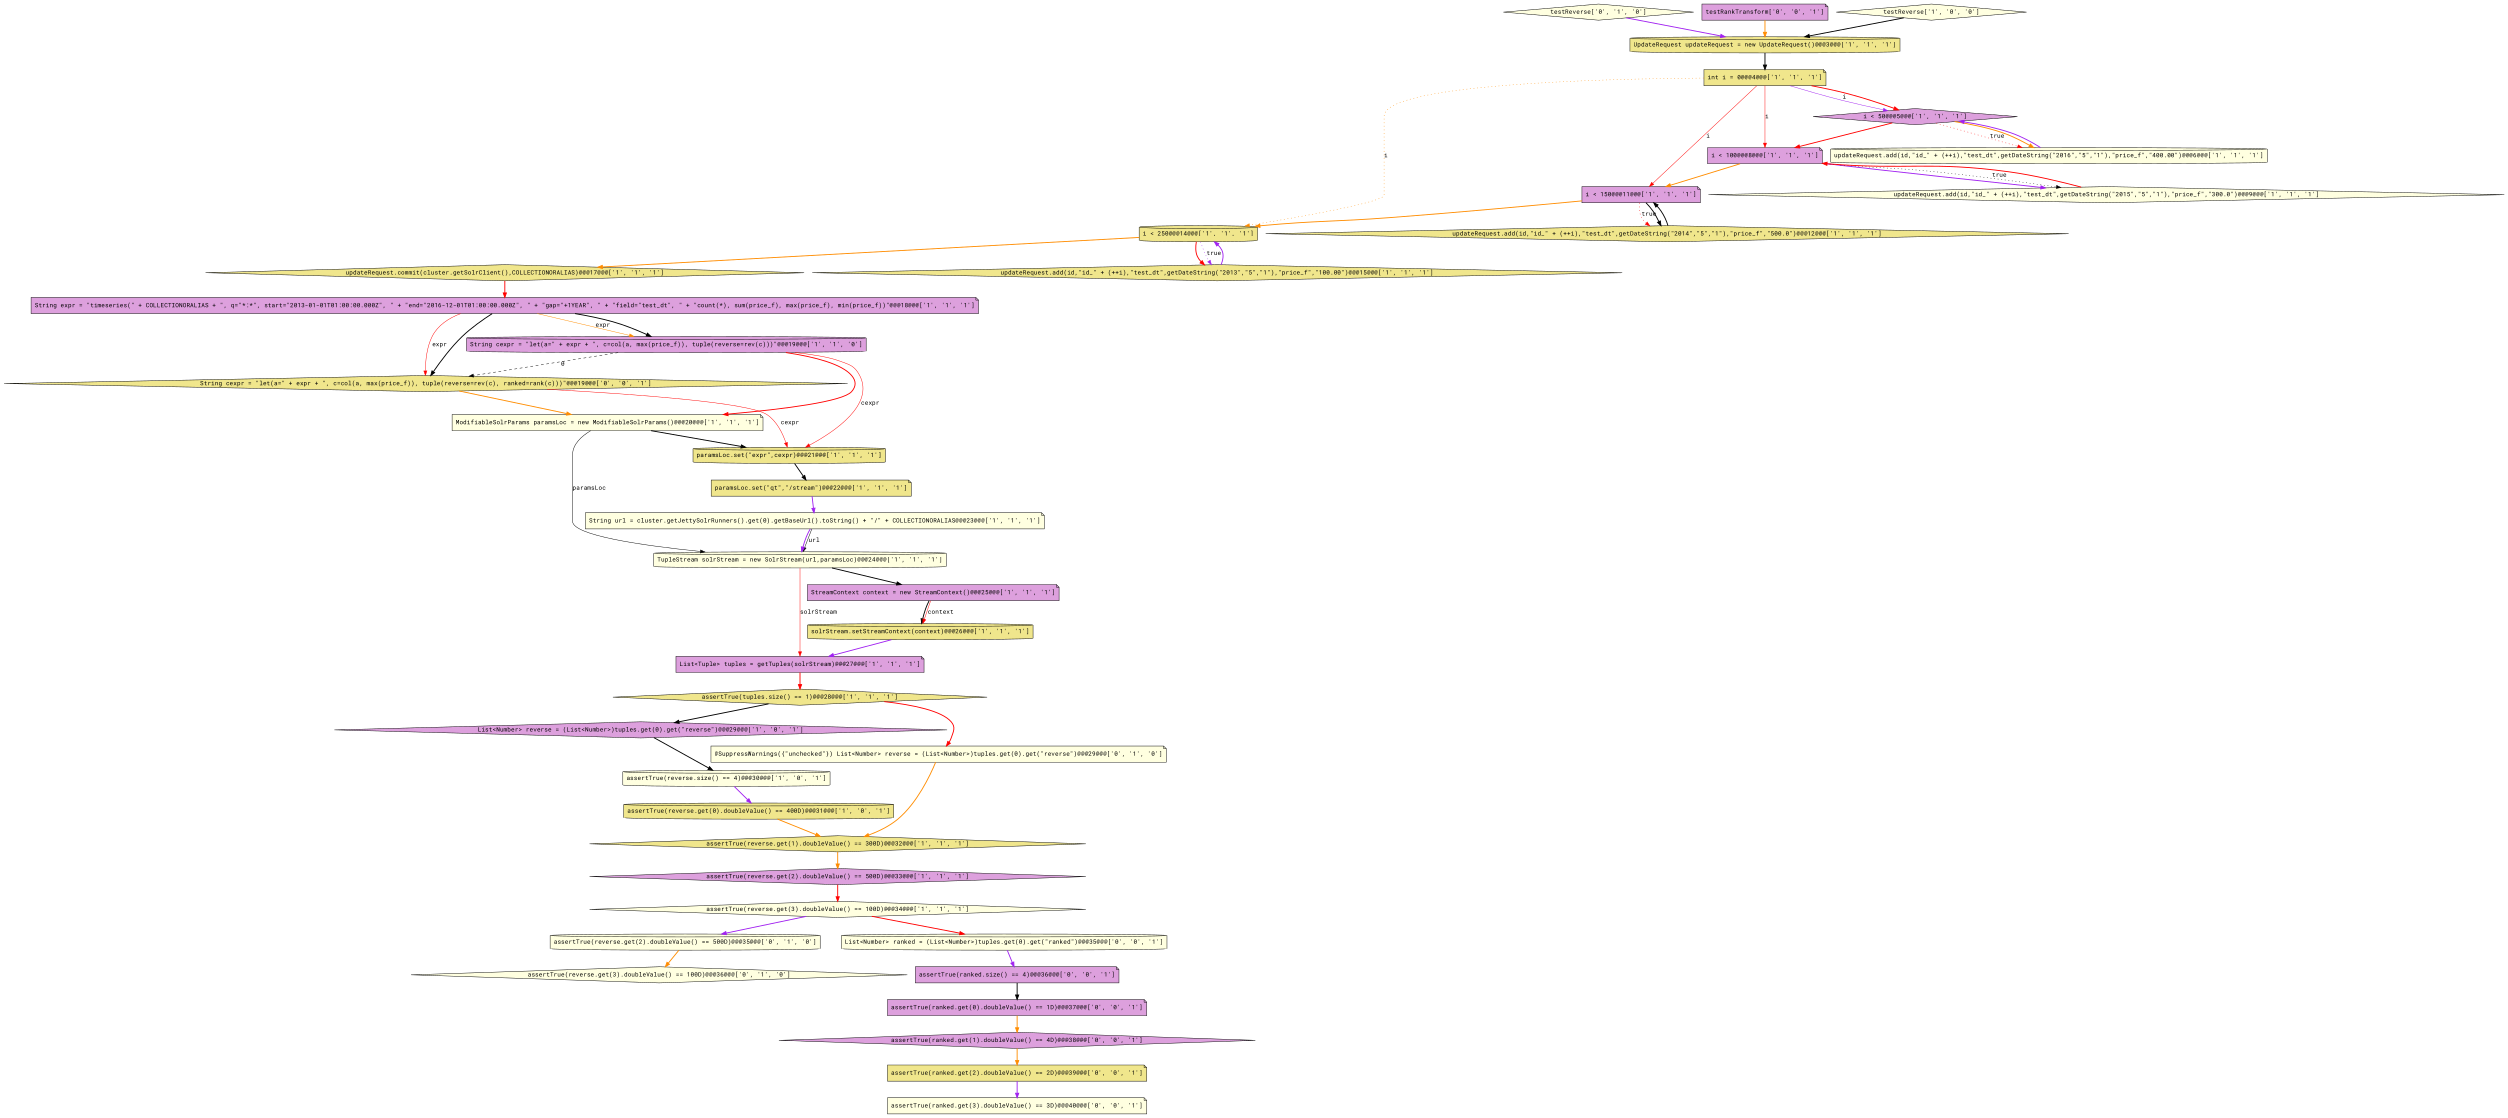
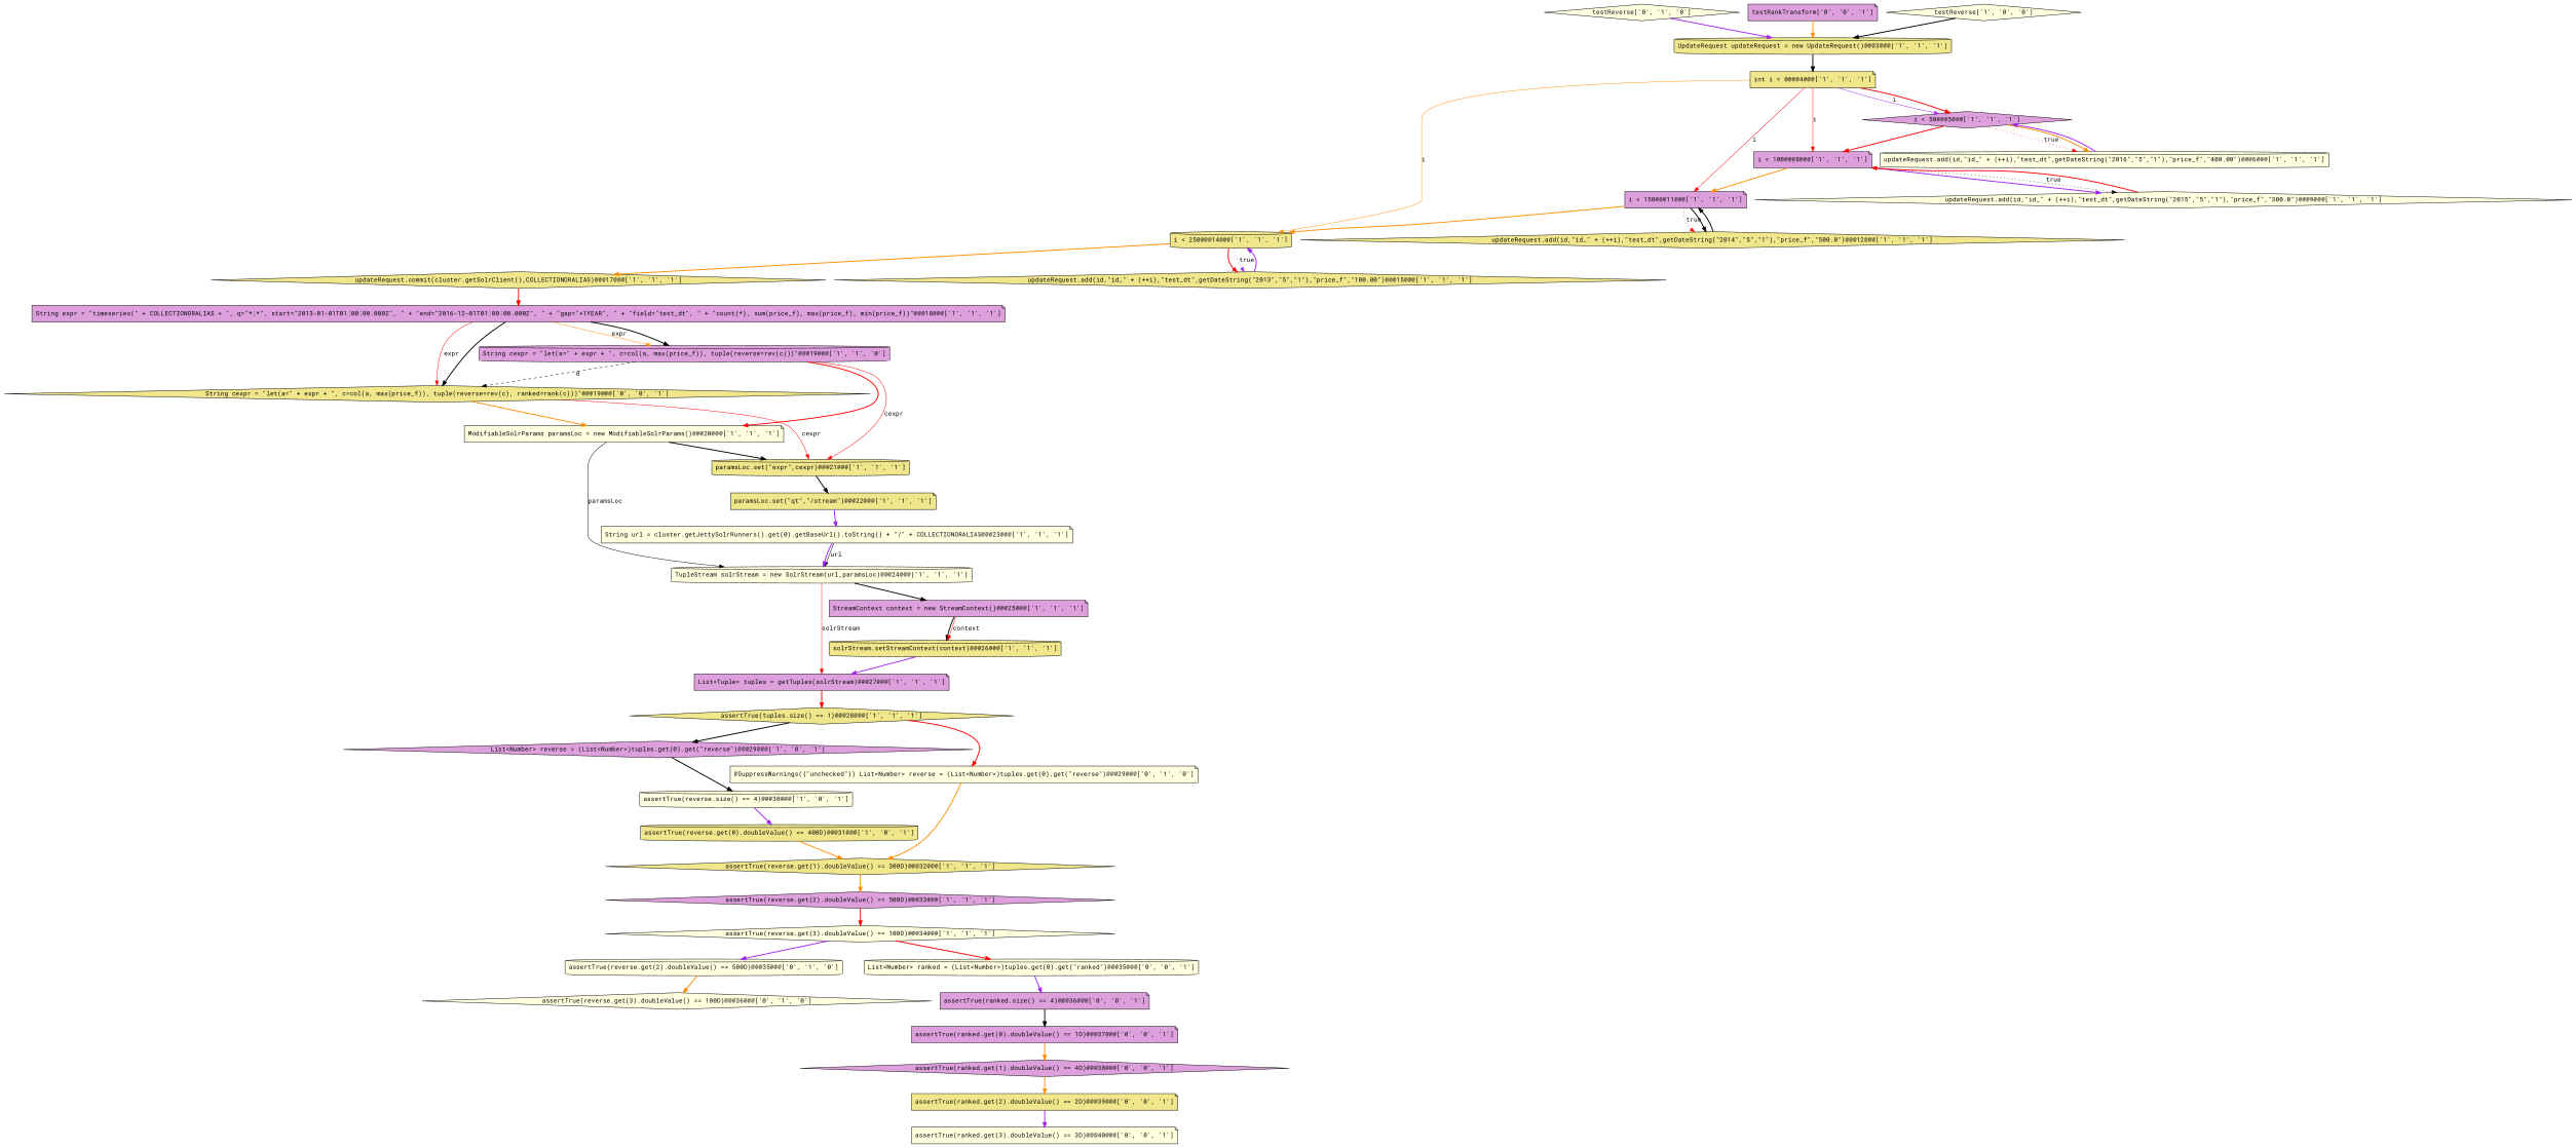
  digraph {
    fontname="Roboto Mono"
    node [fillcolor=khaki fontname="Roboto Mono" shape=diamond style=filled]
    edge [color=red fontname="Roboto Mono" style=bold]
    n1 [label="updateRequest.commit(cluster.getSolrClient(),COLLECTIONORALIAS)@@@17@@@['1', '1', '1']"]
    n2 [fillcolor=plum label="String expr = \"timeseries(\" + COLLECTIONORALIAS + \", q=\"*:*\", start=\"2013-01-01T01:00:00.000Z\", \" + \"end=\"2016-12-01T01:00:00.000Z\", \" + \"gap=\"+1YEAR\", \" + \"field=\"test_dt\", \" + \"count(*), sum(price_f), max(price_f), min(price_f))\"@@@18@@@['1', '1', '1']" shape=note]
    n3 [fillcolor=plum label="String cexpr = \"let(a=\" + expr + \", c=col(a, max(price_f)), tuple(reverse=rev(c)))\"@@@19@@@['1', '1', '0']" shape=cylinder]
    n4 [label="String cexpr = \"let(a=\" + expr + \", c=col(a, max(price_f)), tuple(reverse=rev(c), ranked=rank(c)))\"@@@19@@@['0', '0', '1']"]
    n5 [label="assertTrue(reverse.get(0).doubleValue() == 400D)@@@31@@@['1', '0', '1']" shape=cylinder]
    n6 [label="assertTrue(reverse.get(1).doubleValue() == 300D)@@@32@@@['1', '1', '1']"]
    n7 [fillcolor=plum label="assertTrue(reverse.get(2).doubleValue() == 500D)@@@33@@@['1', '1', '1']"]
    n8 [label="paramsLoc.set(\"expr\",cexpr)@@@21@@@['1', '1', '1']" shape=cylinder]
    n9 [label="paramsLoc.set(\"qt\",\"/stream\")@@@22@@@['1', '1', '1']" shape=note]
    n10 [fillcolor=lightyellow label="String url = cluster.getJettySolrRunners().get(0).getBaseUrl().toString() + \"/\" + COLLECTIONORALIAS@@@23@@@['1', '1', '1']" shape=note]
    n11 [fillcolor=plum label="assertTrue(ranked.get(0).doubleValue() == 1D)@@@37@@@['0', '0', '1']" shape=note]
    n12 [fillcolor=plum label="assertTrue(ranked.get(1).doubleValue() == 4D)@@@38@@@['0', '0', '1']"]
    n13 [label="assertTrue(ranked.get(2).doubleValue() == 2D)@@@39@@@['0', '0', '1']" shape=note]
    n14 [label="int i = 0@@@4@@@['1', '1', '1']" shape=note]
    n15 [fillcolor=plum label="i < 100@@@8@@@['1', '1', '1']" shape=note]
    n16 [fillcolor=plum label="i < 50@@@5@@@['1', '1', '1']"]
    n17 [fillcolor=plum label="i < 150@@@11@@@['1', '1', '1']" shape=note]
    n18 [label="i < 250@@@14@@@['1', '1', '1']" shape=cylinder]
    n19 [fillcolor=lightyellow label="updateRequest.add(id,\"id_\" + (++i),\"test_dt\",getDateString(\"2015\",\"5\",\"1\"),\"price_f\",\"300.0\")@@@9@@@['1', '1', '1']"]
    n20 [fillcolor=lightyellow label="updateRequest.add(id,\"id_\" + (++i),\"test_dt\",getDateString(\"2016\",\"5\",\"1\"),\"price_f\",\"400.00\")@@@6@@@['1', '1', '1']" shape=cylinder]
    n21 [label="updateRequest.add(id,\"id_\" + (++i),\"test_dt\",getDateString(\"2014\",\"5\",\"1\"),\"price_f\",\"500.0\")@@@12@@@['1', '1', '1']"]
    n22 [label="updateRequest.add(id,\"id_\" + (++i),\"test_dt\",getDateString(\"2013\",\"5\",\"1\"),\"price_f\",\"100.00\")@@@15@@@['1', '1', '1']"]
    n23 [fillcolor=lightyellow label="ModifiableSolrParams paramsLoc = new ModifiableSolrParams()@@@20@@@['1', '1', '1']" shape=note]
    n24 [fillcolor=lightyellow label="TupleStream solrStream = new SolrStream(url,paramsLoc)@@@24@@@['1', '1', '1']" shape=cylinder]
    n25 [fillcolor=plum label="StreamContext context = new StreamContext()@@@25@@@['1', '1', '1']" shape=note]
    n26 [label="solrStream.setStreamContext(context)@@@26@@@['1', '1', '1']" shape=cylinder]
    n27 [fillcolor=plum label="List<Tuple> tuples = getTuples(solrStream)@@@27@@@['1', '1', '1']" shape=note]
    n28 [fillcolor=lightyellow label="assertTrue(reverse.get(2).doubleValue() == 500D)@@@35@@@['0', '1', '0']" shape=cylinder]
    n29 [fillcolor=lightyellow label="assertTrue(reverse.get(3).doubleValue() == 100D)@@@36@@@['0', '1', '0']"]
    n30 [fillcolor=plum label="assertTrue(ranked.size() == 4)@@@36@@@['0', '0', '1']" shape=note]
    n31 [fillcolor=lightyellow label="assertTrue(reverse.size() == 4)@@@30@@@['1', '0', '1']" shape=cylinder]
    n32 [fillcolor=lightyellow label="assertTrue(ranked.get(3).doubleValue() == 3D)@@@40@@@['0', '0', '1']" shape=note]
    n33 [label="assertTrue(tuples.size() == 1)@@@28@@@['1', '1', '1']"]
    n34 [fillcolor=lightyellow label="testReverse['0', '1', '0']"]
    n35 [label="UpdateRequest updateRequest = new UpdateRequest()@@@3@@@['1', '1', '1']" shape=cylinder]
    n36 [fillcolor=plum label="testRankTransform['0', '0', '1']" shape=note]
    n37 [fillcolor=lightyellow label="List<Number> ranked = (List<Number>)tuples.get(0).get(\"ranked\")@@@35@@@['0', '0', '1']" shape=cylinder]
    n38 [fillcolor=plum label="List<Number> reverse = (List<Number>)tuples.get(0).get(\"reverse\")@@@29@@@['1', '0', '1']"]
    n39 [fillcolor=lightyellow label="@SuppressWarnings({\"unchecked\"}) List<Number> reverse = (List<Number>)tuples.get(0).get(\"reverse\")@@@29@@@['0', '1', '0']" shape=note]
    n40 [fillcolor=lightyellow label="testReverse['1', '0', '0']"]
    n41 [fillcolor=lightyellow label="assertTrue(reverse.get(3).doubleValue() == 100D)@@@34@@@['1', '1', '1']"]
    n1 -> n2
    n2 -> n3 [color=darkorange label=expr style=solid]
    n2 -> n3 [color=black]
    n2 -> n4 [label=expr style=solid]
    n2 -> n4 [color=black]
    n3 -> n4 [color=black label=0 style=dashed]
    n3 -> n8 [label=cexpr style=solid]
    n3 -> n23
    n4 -> n8 [label=cexpr style=solid]
    n4 -> n23 [color=darkorange]
    n5 -> n6 [color=darkorange]
    n6 -> n7 [color=darkorange]
    n7 -> n41
    n8 -> n9 [color=black]
    n9 -> n10 [color=purple]
    n10 -> n24 [color=black label=url style=solid]
    n10 -> n24 [color=purple]
    n11 -> n12 [color=darkorange]
    n12 -> n13 [color=darkorange]
    n13 -> n32 [color=purple]
    n14 -> n15 [label=i style=solid]
    n14 -> n16
    n14 -> n16 [color=purple label=i style=solid]
    n14 -> n17 [label=i style=solid]
-   n14 -> n18 [color=darkorange label=i style=dotted]
+   n14 -> n18 [color=darkorange label=i style=solid]
    n15 -> n17 [color=darkorange]
    n15 -> n19 [color=purple]
    n15 -> n19 [color=black label=true style=dotted]
    n16 -> n15
    n16 -> n20 [label=true style=dotted]
    n16 -> n20 [color=darkorange]
    n17 -> n18 [color=darkorange]
    n17 -> n21 [label=true style=dotted]
    n17 -> n21 [color=black]
    n18 -> n1 [color=darkorange]
    n18 -> n22
    n18 -> n22 [color=purple label=true style=dotted]
    n19 -> n15
    n20 -> n16 [color=purple]
    n21 -> n17 [color=black]
    n22 -> n18 [color=purple]
    n23 -> n8 [color=black]
    n23 -> n24 [color=black label=paramsLoc style=solid]
    n24 -> n25 [color=black]
    n24 -> n27 [label=solrStream style=solid]
    n25 -> n26 [color=black]
    n25 -> n26 [label=context style=solid]
    n26 -> n27 [color=purple]
    n27 -> n33
    n28 -> n29 [color=darkorange]
    n30 -> n11 [color=black]
    n31 -> n5 [color=purple]
    n33 -> n38 [color=black]
    n33 -> n39
    n34 -> n35 [color=purple]
    n35 -> n14 [color=black]
    n36 -> n35 [color=darkorange]
    n37 -> n30 [color=purple]
    n38 -> n31 [color=black]
    n39 -> n6 [color=darkorange]
    n40 -> n35 [color=black]
    n41 -> n28 [color=purple]
    n41 -> n37
  }
